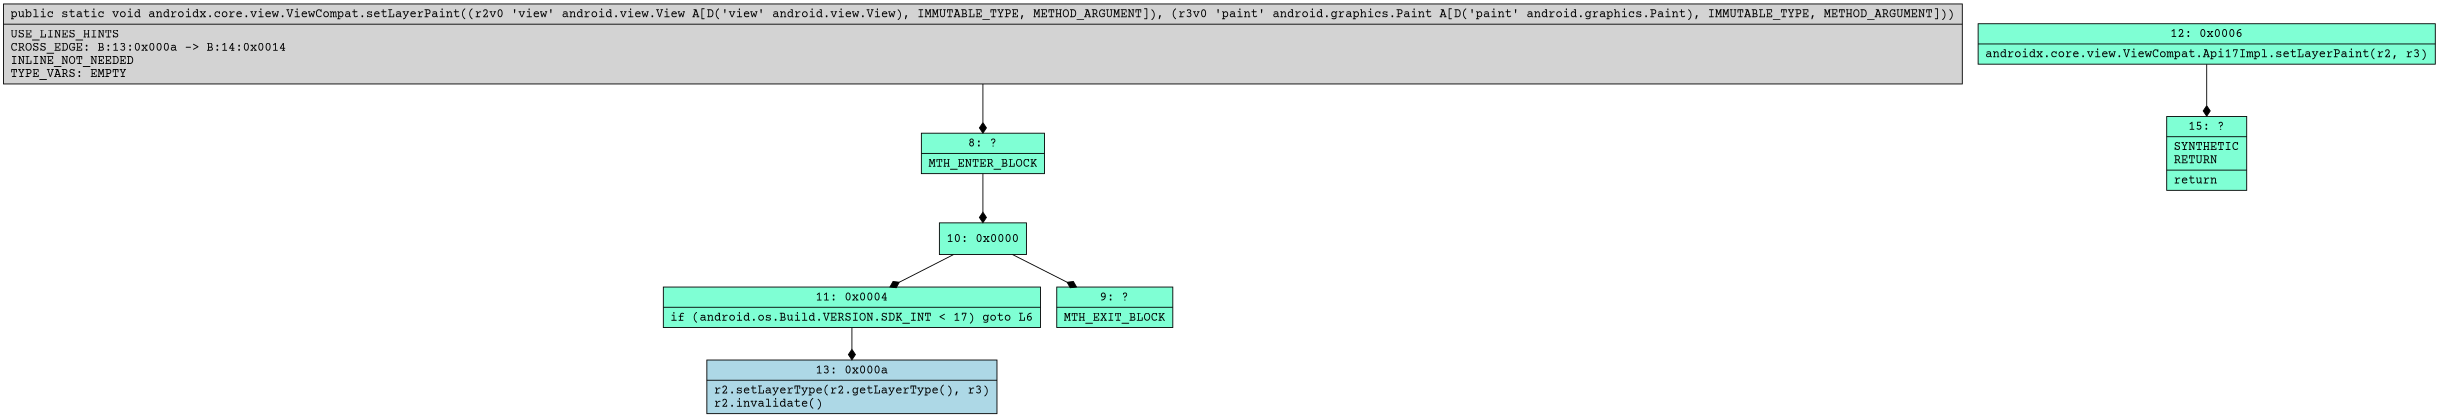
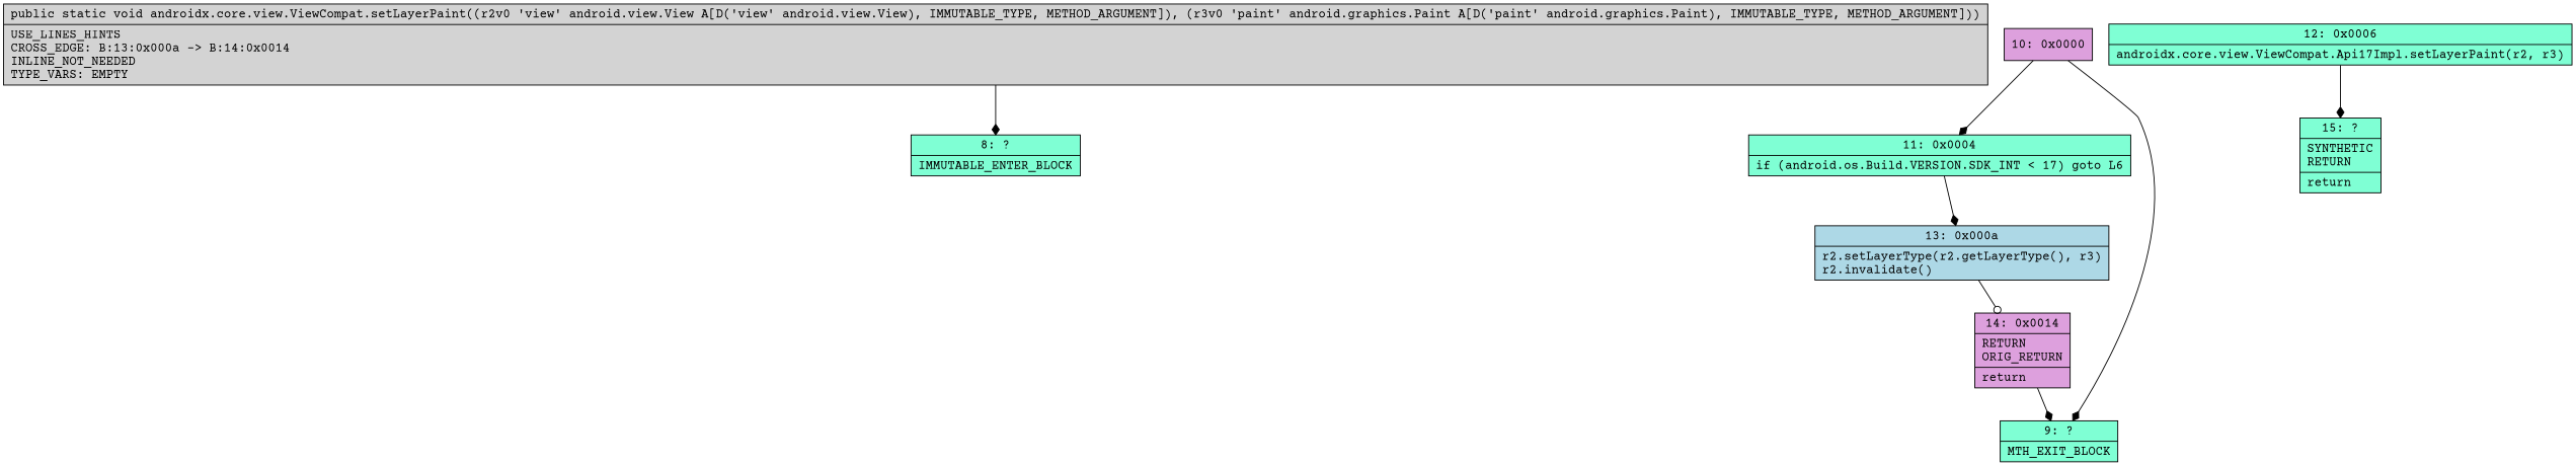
  digraph {
    fontname="Courier Prime"
    node [fillcolor=aquamarine fontname="Courier Prime" shape=record style=filled]
    edge [arrowhead=diamond fontname="Courier Prime"]
-   n1 [label="{8\:\ ?|MTH_ENTER_BLOCK\l}"]
-   n2 [label="{10\:\ 0x0000}"]
+   n1 [label="{8\:\ ?|IMMUTABLE_ENTER_BLOCK\l}"]
+   n2 [fillcolor=plum label="{10\:\ 0x0000}"]
    n3 [label="{11\:\ 0x0004|if (android.os.Build.VERSION.SDK_INT \< 17) goto L6\l}"]
    n4 [label="{9\:\ ?|MTH_EXIT_BLOCK\l}"]
    n5 [fillcolor=lightblue label="{13\:\ 0x000a|r2.setLayerType(r2.getLayerType(), r3)\lr2.invalidate()\l}"]
    n6 [label="{12\:\ 0x0006|androidx.core.view.ViewCompat.Api17Impl.setLayerPaint(r2, r3)\l}"]
    n7 [label="{15\:\ ?|SYNTHETIC\lRETURN\l|return\l}"]
+   n8 [fillcolor=plum label="{14\:\ 0x0014|RETURN\lORIG_RETURN\l|return\l}"]
    n9 [fillcolor=lightgrey label="{public static void androidx.core.view.ViewCompat.setLayerPaint((r2v0 'view' android.view.View A[D('view' android.view.View), IMMUTABLE_TYPE, METHOD_ARGUMENT]), (r3v0 'paint' android.graphics.Paint A[D('paint' android.graphics.Paint), IMMUTABLE_TYPE, METHOD_ARGUMENT]))  | USE_LINES_HINTS\lCROSS_EDGE: B:13:0x000a \-\> B:14:0x0014\lINLINE_NOT_NEEDED\lTYPE_VARS: EMPTY\l}"]
-   n1 -> n2
    n2 -> n3
    n2 -> n4
    n3 -> n5
+   n5 -> n8 [arrowhead=odot]
    n6 -> n7
+   n8 -> n4
    n9 -> n1
  }
